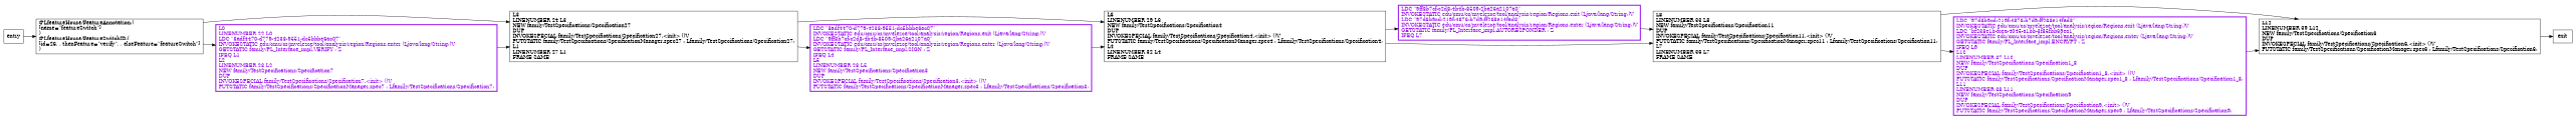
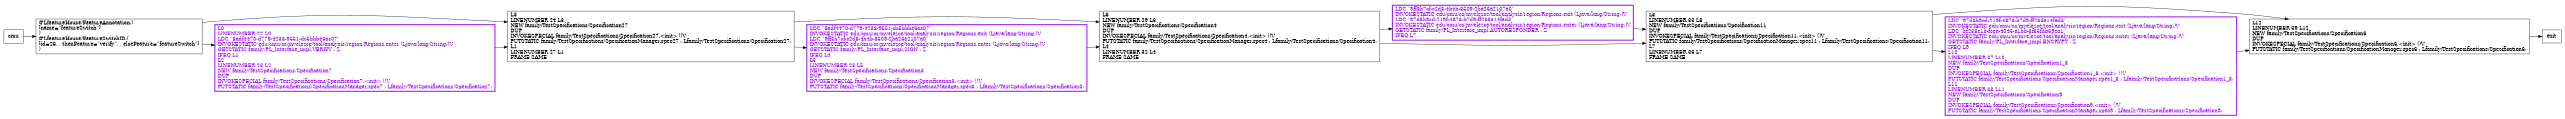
  digraph {
    rankdir=LR
    node [shape=record]
    n1 [label="L6\lLINENUMBER 29 L6\lNEW family/TestSpecifications/Specification4\lDUP\lINVOKESPECIAL family/TestSpecifications/Specification4.\<init\> ()V\lPUTSTATIC family/TestSpecifications/SpecificationManager.spec4 : Lfamily/TestSpecifications/Specification4;\lL4\lLINENUMBER 32 L4\lFRAME SAME\l"]
    n2 [color=purple fontcolor=purple label="LDC \"9ff8b7cf-c2d8-4b4b-8509-2ba26a2107a0\"\lINVOKESTATIC edu/cmu/cs/mvelezce/tool/analysis/region/Regions.exit (Ljava/lang/String;)V\lLDC \"97d6b9cd-219f-4876-b7d9-ff268e14fad3\"\lINVOKESTATIC edu/cmu/cs/mvelezce/tool/analysis/region/Regions.enter (Ljava/lang/String;)V\lGETSTATIC family/PL_Interface_impl.AUTORESPONDER : Z\lIFEQ L7\l" penwidth=3]
    n3 [label="L8\lLINENUMBER 33 L8\lNEW family/TestSpecifications/Specification11\lDUP\lINVOKESPECIAL family/TestSpecifications/Specification11.\<init\> ()V\lPUTSTATIC family/TestSpecifications/SpecificationManager.spec11 : Lfamily/TestSpecifications/Specification11;\lL7\lLINENUMBER 36 L7\lFRAME SAME\l"]
    n4 [label="L12\lLINENUMBER 39 L12\lNEW family/TestSpecifications/Specification6\lDUP\lINVOKESPECIAL family/TestSpecifications/Specification6.\<init\> ()V\lPUTSTATIC family/TestSpecifications/SpecificationManager.spec6 : Lfamily/TestSpecifications/Specification6;\l"]
    exit
    n6 [label="@LfeatureHouse/FeatureAnnotation;(\l[name=\"featureSwitch\"]\l)\l@LfeatureHouse/FeatureSwitchID;(\l[id=26, , thenFeature=\"verify\", , elseFeature=\"featureSwitch\"]\l)\l"]
    n7 [label="L3\lLINENUMBER 24 L3\lNEW family/TestSpecifications/Specification27\lDUP\lINVOKESPECIAL family/TestSpecifications/Specification27.\<init\> ()V\lPUTSTATIC family/TestSpecifications/SpecificationManager.spec27 : Lfamily/TestSpecifications/Specification27;\lL1\lLINENUMBER 27 L1\lFRAME SAME\l"]
    n8 [color=purple fontcolor=purple label="L0\lLINENUMBER 22 L0\lLDC \"8adf4470-d779-4238-9551-dc5bbbe6ac07\"\lINVOKESTATIC edu/cmu/cs/mvelezce/tool/analysis/region/Regions.enter (Ljava/lang/String;)V\lGETSTATIC family/PL_Interface_impl.VERIFY : Z\lIFEQ L1\lL2\lLINENUMBER 23 L2\lNEW family/TestSpecifications/Specification7\lDUP\lINVOKESPECIAL family/TestSpecifications/Specification7.\<init\> ()V\lPUTSTATIC family/TestSpecifications/SpecificationManager.spec7 : Lfamily/TestSpecifications/Specification7;\l" penwidth=3]
    n9 [color=purple fontcolor=purple label="LDC \"8adf4470-d779-4238-9551-dc5bbbe6ac07\"\lINVOKESTATIC edu/cmu/cs/mvelezce/tool/analysis/region/Regions.exit (Ljava/lang/String;)V\lLDC \"9ff8b7cf-c2d8-4b4b-8509-2ba26a2107a0\"\lINVOKESTATIC edu/cmu/cs/mvelezce/tool/analysis/region/Regions.enter (Ljava/lang/String;)V\lGETSTATIC family/PL_Interface_impl.SIGN : Z\lIFEQ L4\lL5\lLINENUMBER 28 L5\lNEW family/TestSpecifications/Specification3\lDUP\lINVOKESPECIAL family/TestSpecifications/Specification3.\<init\> ()V\lPUTSTATIC family/TestSpecifications/SpecificationManager.spec3 : Lfamily/TestSpecifications/Specification3;\l" penwidth=3]
    n10 [color=purple fontcolor=purple label="LDC \"97d6b9cd-219f-4876-b7d9-ff268e14fad3\"\lINVOKESTATIC edu/cmu/cs/mvelezce/tool/analysis/region/Regions.exit (Ljava/lang/String;)V\lLDC \"bf238e1b-fcea-4045-a1bb-3f85fbb69ea1\"\lINVOKESTATIC edu/cmu/cs/mvelezce/tool/analysis/region/Regions.enter (Ljava/lang/String;)V\lGETSTATIC family/PL_Interface_impl.ENCRYPT : Z\lIFEQ L9\lL10\lLINENUMBER 37 L10\lNEW family/TestSpecifications/Specification1_8\lDUP\lINVOKESPECIAL family/TestSpecifications/Specification1_8.\<init\> ()V\lPUTSTATIC family/TestSpecifications/SpecificationManager.spec1_8 : Lfamily/TestSpecifications/Specification1_8;\lL11\lLINENUMBER 38 L11\lNEW family/TestSpecifications/Specification9\lDUP\lINVOKESPECIAL family/TestSpecifications/Specification9.\<init\> ()V\lPUTSTATIC family/TestSpecifications/SpecificationManager.spec9 : Lfamily/TestSpecifications/Specification9;\l" penwidth=3]
-   entry
+   entry [label=cmu]
    n1 -> n2
    n1 -> n3
    n2 -> n3
    n3 -> n4
    n3 -> n10
    n4 -> exit
    n6 -> n7
    n6 -> n8
    n7 -> n1
    n7 -> n9
    n8 -> n7
    n9 -> n1
    n10 -> n4
    entry -> n6
  }
